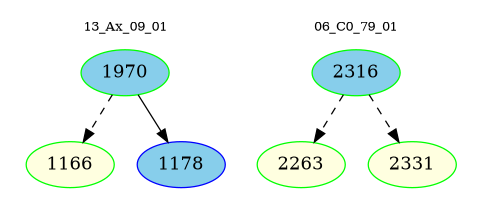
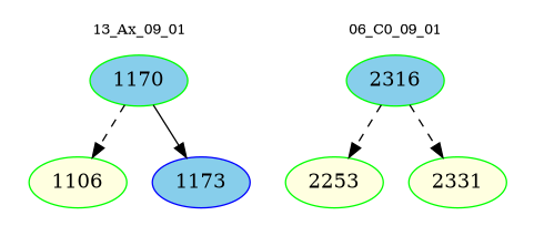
  digraph {
    node [color=green fillcolor=skyblue style=filled]
    edge [color=black style=dashed]
-   n1 [label=1970]
-   n2 [fillcolor=lightyellow label=1166]
-   n3 [color=blue label=1178]
+   n1 [label=1170]
+   n2 [fillcolor=lightyellow label=1106]
+   n3 [color=blue label=1173]
    n4 [label=2316]
-   n5 [fillcolor=lightyellow label=2263]
+   n5 [fillcolor=lightyellow label=2253]
    n6 [fillcolor=lightyellow label=2331]
    subgraph cluster_1 {
      color=white
      fontsize=10
      label="13_Ax_09_01"
      n1
      n2
      n3
    }
    subgraph cluster_2 {
      color=white
      fontsize=10
-     label="06_C0_79_01"
+     label="06_C0_09_01"
      n4
      n5
      n6
    }
    n1 -> n2
    n1 -> n3 [style=solid]
    n4 -> n5
    n4 -> n6
  }
